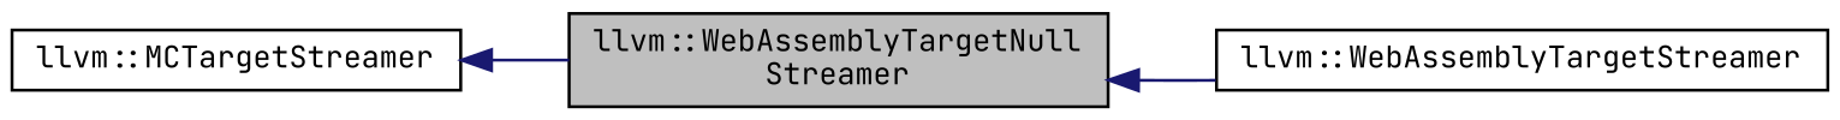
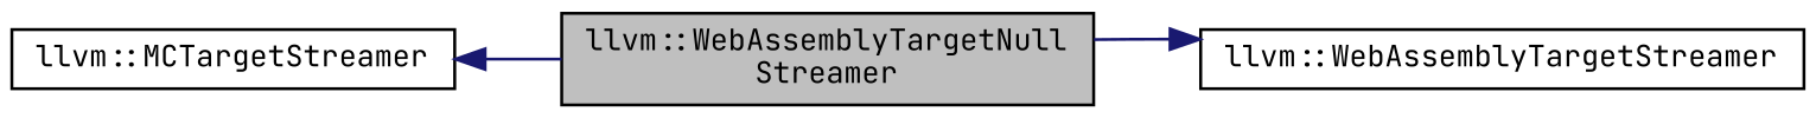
  digraph {
    fontname="JetBrains Mono"
    rankdir=LR
    node [color=black fontname="JetBrains Mono" fontsize=10 shape=record]
    edge [color=midnightblue dir=back fontname="JetBrains Mono" fontsize=10 labelfontname=Helvetica labelfontsize=10 style=solid]
    n1 [fillcolor=grey75 fontcolor=black height=0.2 label="llvm::WebAssemblyTargetNull\lStreamer" style=filled width=0.4]
    n2 [height=0.2 label="llvm::WebAssemblyTargetStreamer" width=0.4]
    n3 [height=0.2 label="llvm::MCTargetStreamer" width=0.4]
-   n1 -> n2
+   n2 -> n1
    n3 -> n1
  }
